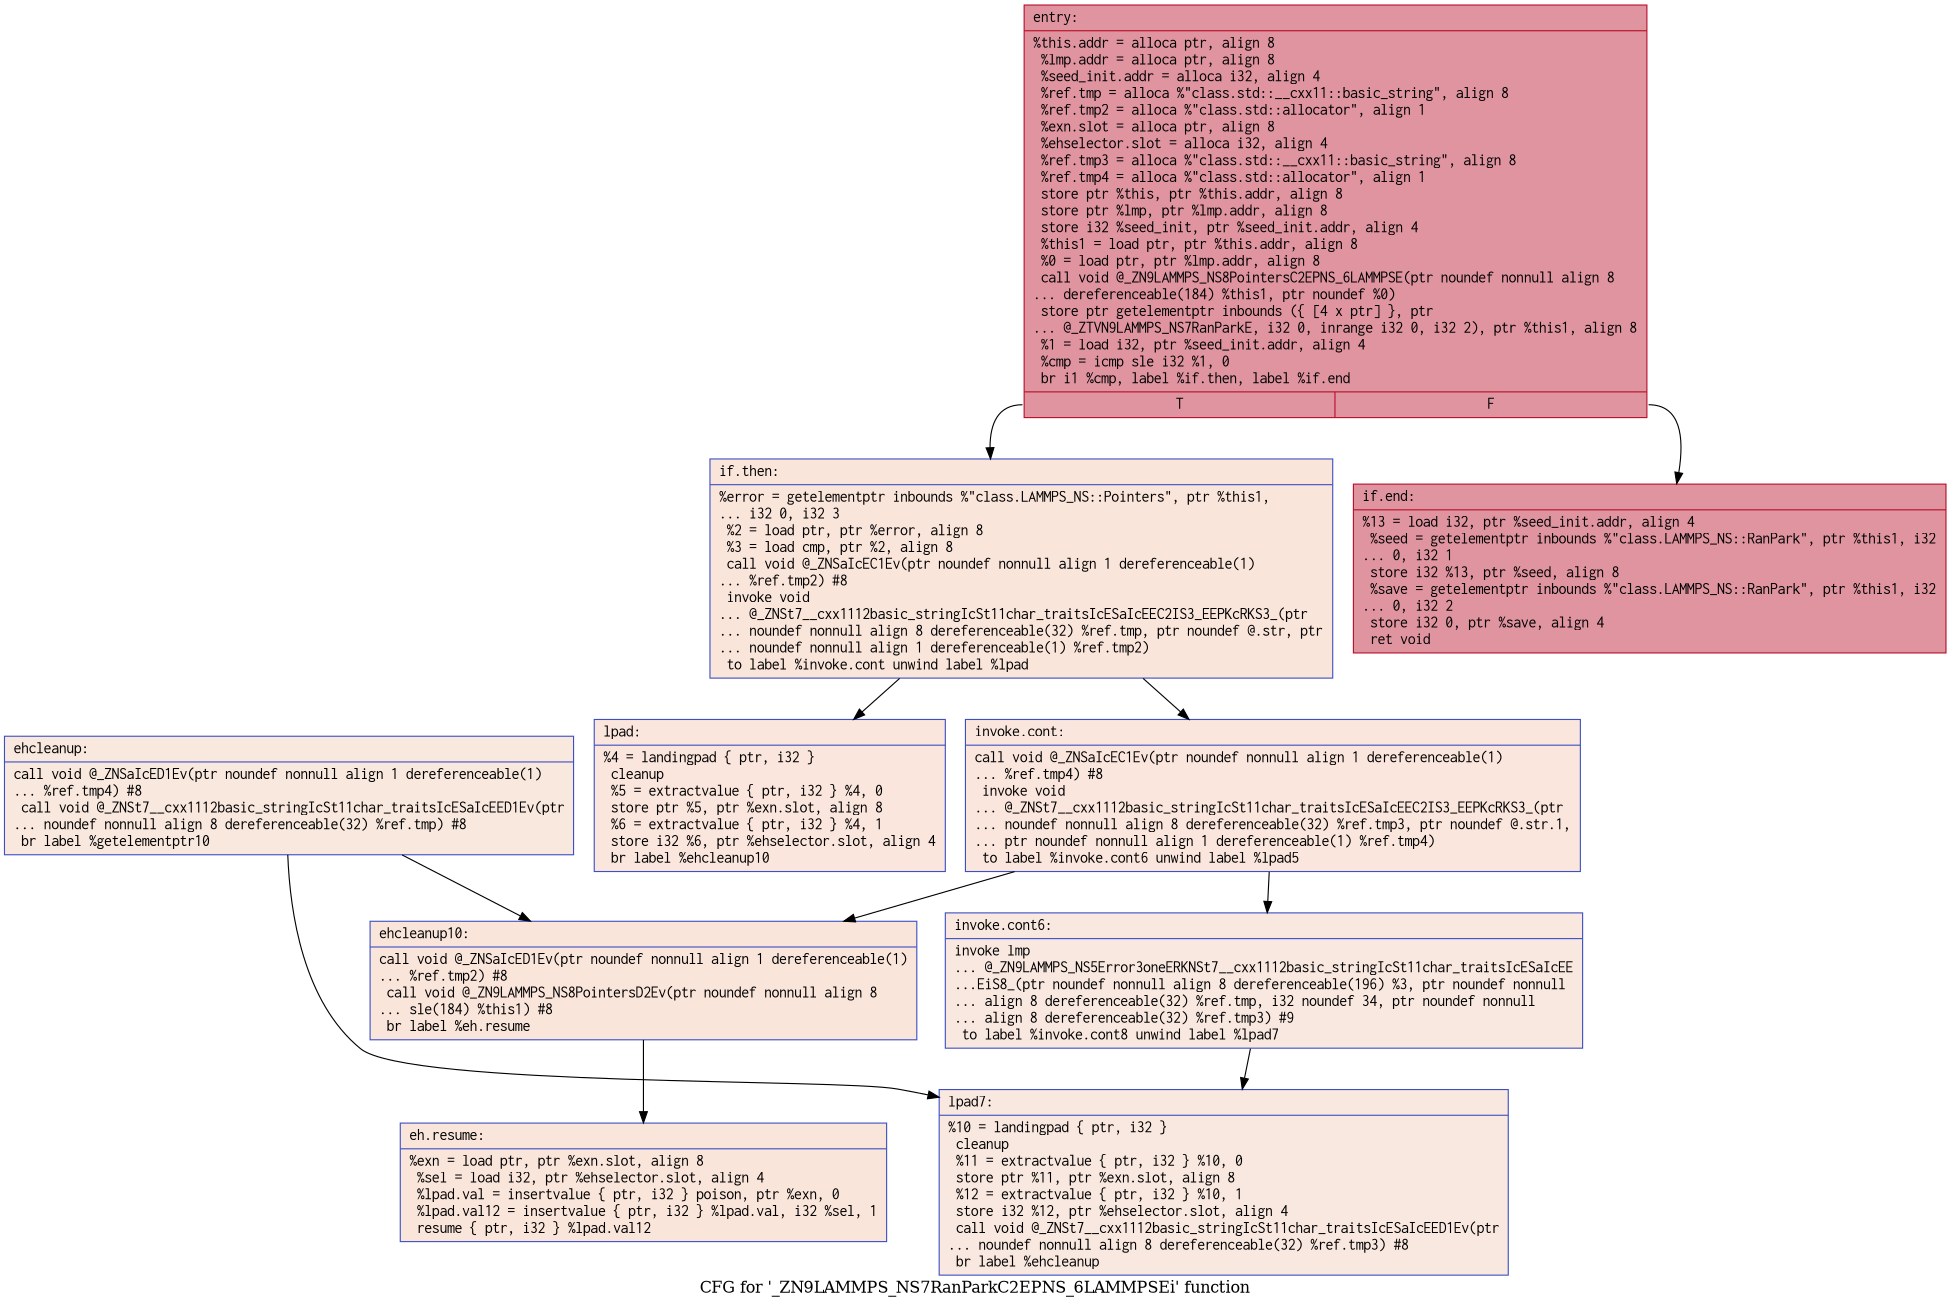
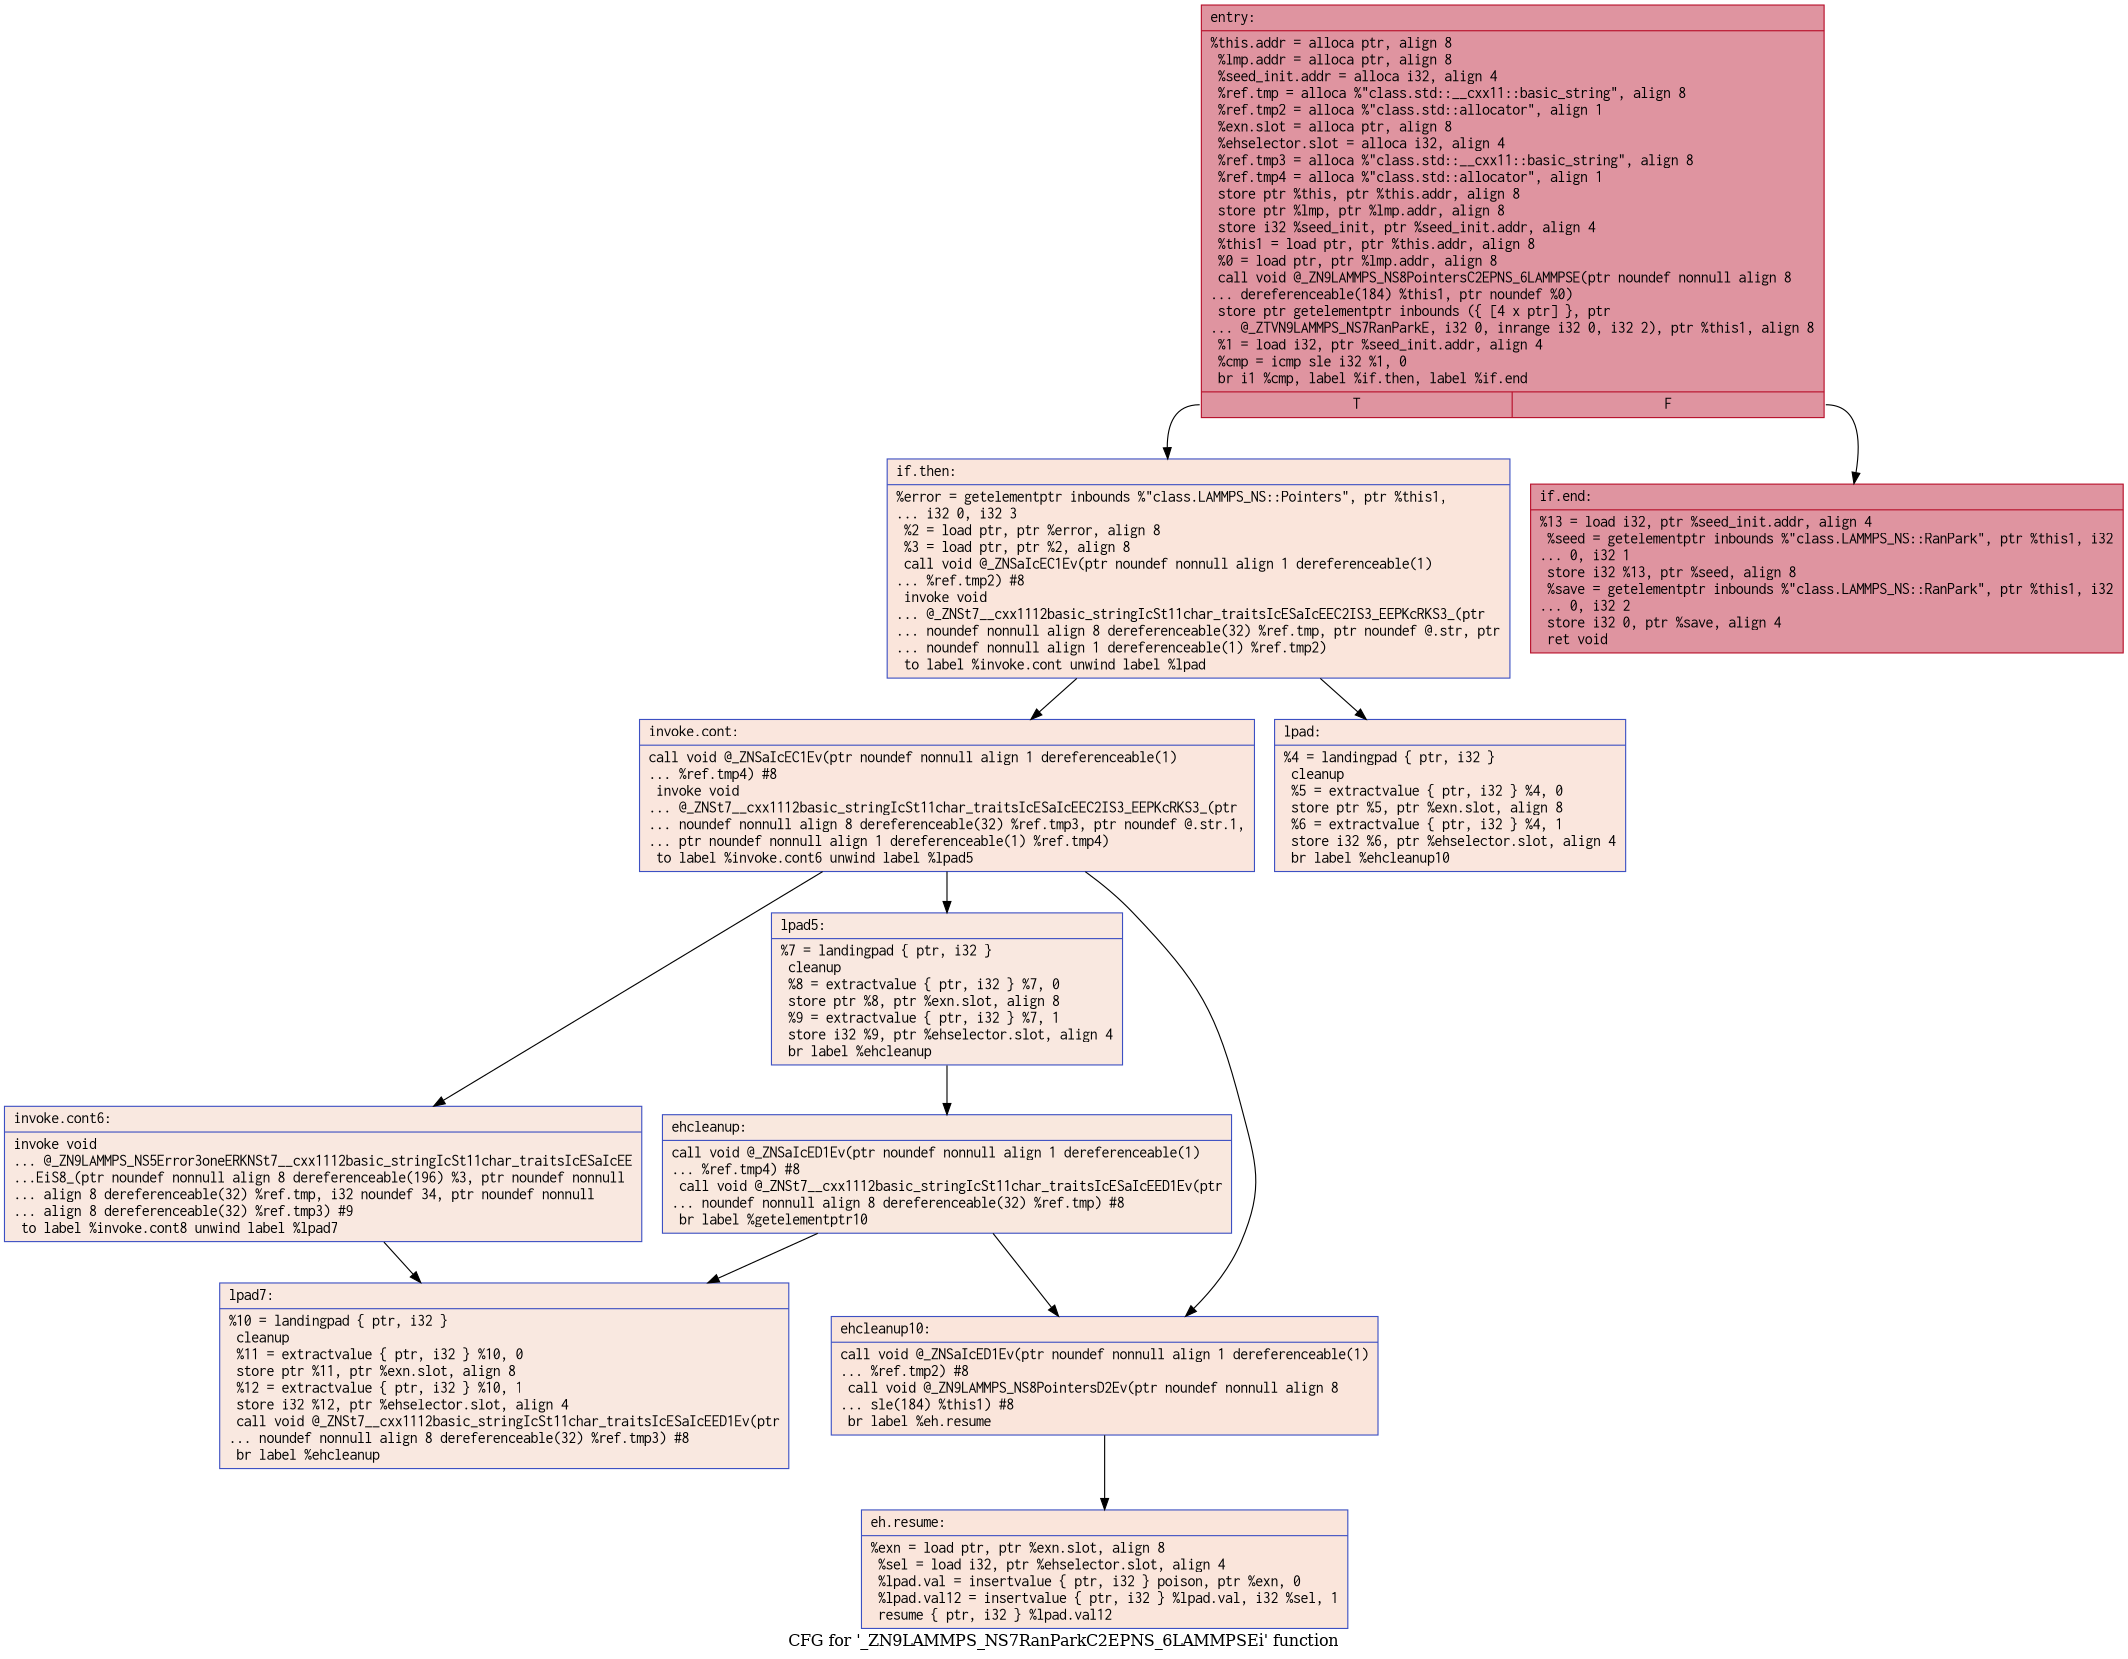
  digraph {
    label="CFG for '_ZN9LAMMPS_NS7RanParkC2EPNS_6LAMMPSEi' function"
    node [color="#3d50c3ff" fillcolor="#f4c5ad70" fontname=Courier shape=record style=filled]
    n1 [color="#b70d28ff" fillcolor="#b70d2870" label="{entry:\l|  %this.addr = alloca ptr, align 8\l  %lmp.addr = alloca ptr, align 8\l  %seed_init.addr = alloca i32, align 4\l  %ref.tmp = alloca %\"class.std::__cxx11::basic_string\", align 8\l  %ref.tmp2 = alloca %\"class.std::allocator\", align 1\l  %exn.slot = alloca ptr, align 8\l  %ehselector.slot = alloca i32, align 4\l  %ref.tmp3 = alloca %\"class.std::__cxx11::basic_string\", align 8\l  %ref.tmp4 = alloca %\"class.std::allocator\", align 1\l  store ptr %this, ptr %this.addr, align 8\l  store ptr %lmp, ptr %lmp.addr, align 8\l  store i32 %seed_init, ptr %seed_init.addr, align 4\l  %this1 = load ptr, ptr %this.addr, align 8\l  %0 = load ptr, ptr %lmp.addr, align 8\l  call void @_ZN9LAMMPS_NS8PointersC2EPNS_6LAMMPSE(ptr noundef nonnull align 8\l... dereferenceable(184) %this1, ptr noundef %0)\l  store ptr getelementptr inbounds (\{ [4 x ptr] \}, ptr\l... @_ZTVN9LAMMPS_NS7RanParkE, i32 0, inrange i32 0, i32 2), ptr %this1, align 8\l  %1 = load i32, ptr %seed_init.addr, align 4\l  %cmp = icmp sle i32 %1, 0\l  br i1 %cmp, label %if.then, label %if.end\l|{<s0>T|<s1>F}}"]
-   n2 [label="{if.then:\l|  %error = getelementptr inbounds %\"class.LAMMPS_NS::Pointers\", ptr %this1,\l... i32 0, i32 3\l  %2 = load ptr, ptr %error, align 8\l  %3 = load cmp, ptr %2, align 8\l  call void @_ZNSaIcEC1Ev(ptr noundef nonnull align 1 dereferenceable(1)\l... %ref.tmp2) #8\l  invoke void\l... @_ZNSt7__cxx1112basic_stringIcSt11char_traitsIcESaIcEEC2IS3_EEPKcRKS3_(ptr\l... noundef nonnull align 8 dereferenceable(32) %ref.tmp, ptr noundef @.str, ptr\l... noundef nonnull align 1 dereferenceable(1) %ref.tmp2)\l          to label %invoke.cont unwind label %lpad\l}"]
+   n2 [label="{if.then:\l|  %error = getelementptr inbounds %\"class.LAMMPS_NS::Pointers\", ptr %this1,\l... i32 0, i32 3\l  %2 = load ptr, ptr %error, align 8\l  %3 = load ptr, ptr %2, align 8\l  call void @_ZNSaIcEC1Ev(ptr noundef nonnull align 1 dereferenceable(1)\l... %ref.tmp2) #8\l  invoke void\l... @_ZNSt7__cxx1112basic_stringIcSt11char_traitsIcESaIcEEC2IS3_EEPKcRKS3_(ptr\l... noundef nonnull align 8 dereferenceable(32) %ref.tmp, ptr noundef @.str, ptr\l... noundef nonnull align 1 dereferenceable(1) %ref.tmp2)\l          to label %invoke.cont unwind label %lpad\l}"]
    n3 [color="#b70d28ff" fillcolor="#b70d2870" label="{if.end:\l|  %13 = load i32, ptr %seed_init.addr, align 4\l  %seed = getelementptr inbounds %\"class.LAMMPS_NS::RanPark\", ptr %this1, i32\l... 0, i32 1\l  store i32 %13, ptr %seed, align 8\l  %save = getelementptr inbounds %\"class.LAMMPS_NS::RanPark\", ptr %this1, i32\l... 0, i32 2\l  store i32 0, ptr %save, align 4\l  ret void\l}"]
    n4 [fillcolor="#f3c7b170" label="{invoke.cont:\l|  call void @_ZNSaIcEC1Ev(ptr noundef nonnull align 1 dereferenceable(1)\l... %ref.tmp4) #8\l  invoke void\l... @_ZNSt7__cxx1112basic_stringIcSt11char_traitsIcESaIcEEC2IS3_EEPKcRKS3_(ptr\l... noundef nonnull align 8 dereferenceable(32) %ref.tmp3, ptr noundef @.str.1,\l... ptr noundef nonnull align 1 dereferenceable(1) %ref.tmp4)\l          to label %invoke.cont6 unwind label %lpad5\l}"]
    n5 [fillcolor="#f3c7b170" label="{lpad:\l|  %4 = landingpad \{ ptr, i32 \}\l          cleanup\l  %5 = extractvalue \{ ptr, i32 \} %4, 0\l  store ptr %5, ptr %exn.slot, align 8\l  %6 = extractvalue \{ ptr, i32 \} %4, 1\l  store i32 %6, ptr %ehselector.slot, align 4\l  br label %ehcleanup10\l}"]
-   n6 [fillcolor="#f1ccb870" label="{invoke.cont6:\l|  invoke lmp\l... @_ZN9LAMMPS_NS5Error3oneERKNSt7__cxx1112basic_stringIcSt11char_traitsIcESaIcEE\l...EiS8_(ptr noundef nonnull align 8 dereferenceable(196) %3, ptr noundef nonnull\l... align 8 dereferenceable(32) %ref.tmp, i32 noundef 34, ptr noundef nonnull\l... align 8 dereferenceable(32) %ref.tmp3) #9\l          to label %invoke.cont8 unwind label %lpad7\l}"]
+   n6 [fillcolor="#f1ccb870" label="{invoke.cont6:\l|  invoke void\l... @_ZN9LAMMPS_NS5Error3oneERKNSt7__cxx1112basic_stringIcSt11char_traitsIcESaIcEE\l...EiS8_(ptr noundef nonnull align 8 dereferenceable(196) %3, ptr noundef nonnull\l... align 8 dereferenceable(32) %ref.tmp, i32 noundef 34, ptr noundef nonnull\l... align 8 dereferenceable(32) %ref.tmp3) #9\l          to label %invoke.cont8 unwind label %lpad7\l}"]
+   n7 [fillcolor="#f1ccb870" label="{lpad5:\l|  %7 = landingpad \{ ptr, i32 \}\l          cleanup\l  %8 = extractvalue \{ ptr, i32 \} %7, 0\l  store ptr %8, ptr %exn.slot, align 8\l  %9 = extractvalue \{ ptr, i32 \} %7, 1\l  store i32 %9, ptr %ehselector.slot, align 4\l  br label %ehcleanup\l}"]
    n8 [label="{ehcleanup10:\l|  call void @_ZNSaIcED1Ev(ptr noundef nonnull align 1 dereferenceable(1)\l... %ref.tmp2) #8\l  call void @_ZN9LAMMPS_NS8PointersD2Ev(ptr noundef nonnull align 8\l... sle(184) %this1) #8\l  br label %eh.resume\l}"]
    n9 [fillcolor="#f1ccb870" label="{lpad7:\l|  %10 = landingpad \{ ptr, i32 \}\l          cleanup\l  %11 = extractvalue \{ ptr, i32 \} %10, 0\l  store ptr %11, ptr %exn.slot, align 8\l  %12 = extractvalue \{ ptr, i32 \} %10, 1\l  store i32 %12, ptr %ehselector.slot, align 4\l  call void @_ZNSt7__cxx1112basic_stringIcSt11char_traitsIcESaIcEED1Ev(ptr\l... noundef nonnull align 8 dereferenceable(32) %ref.tmp3) #8\l  br label %ehcleanup\l}"]
    n10 [fillcolor="#f2cab570" label="{ehcleanup:\l|  call void @_ZNSaIcED1Ev(ptr noundef nonnull align 1 dereferenceable(1)\l... %ref.tmp4) #8\l  call void @_ZNSt7__cxx1112basic_stringIcSt11char_traitsIcESaIcEED1Ev(ptr\l... noundef nonnull align 8 dereferenceable(32) %ref.tmp) #8\l  br label %getelementptr10\l}"]
    n11 [label="{eh.resume:\l|  %exn = load ptr, ptr %exn.slot, align 8\l  %sel = load i32, ptr %ehselector.slot, align 4\l  %lpad.val = insertvalue \{ ptr, i32 \} poison, ptr %exn, 0\l  %lpad.val12 = insertvalue \{ ptr, i32 \} %lpad.val, i32 %sel, 1\l  resume \{ ptr, i32 \} %lpad.val12\l}"]
    n1 -> n2 [tailport=s0]
    n1 -> n3 [tailport=s1]
    n2 -> n4
    n2 -> n5
    n4 -> n6
+   n4 -> n7
    n4 -> n8
    n6 -> n9
+   n7 -> n10
    n8 -> n11
    n10 -> n8
    n10 -> n9
  }
